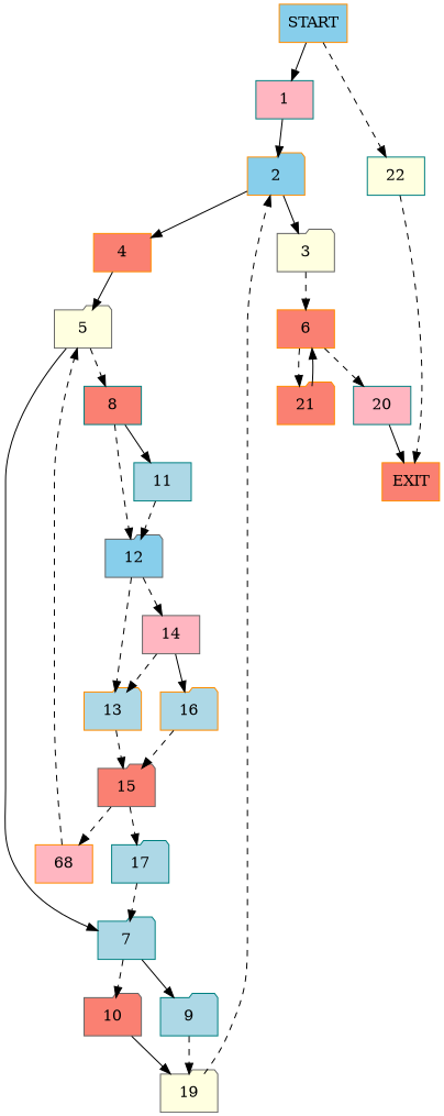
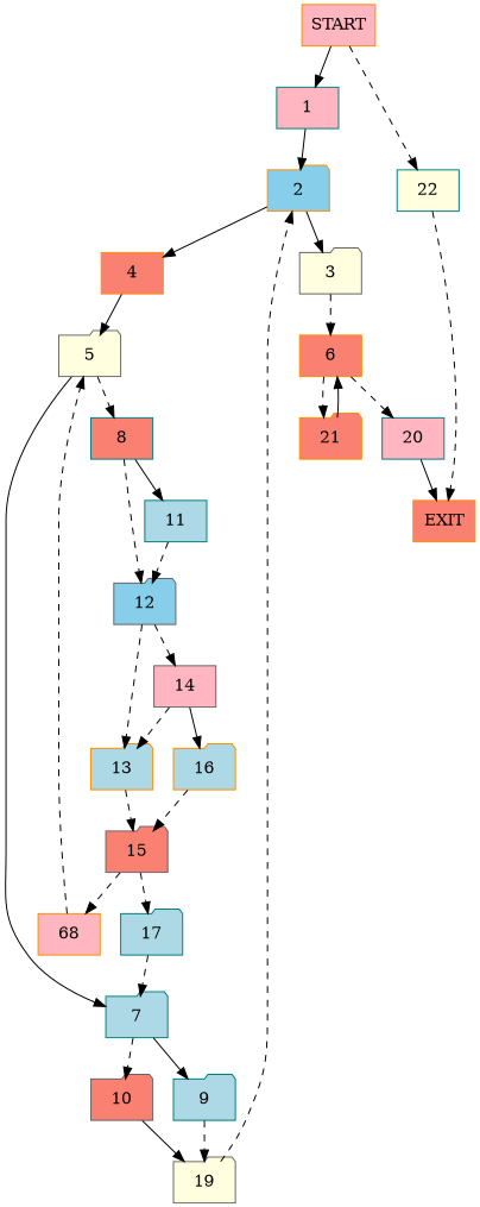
  digraph {
    node [color=darkorange fillcolor=salmon shape=folder style=filled]
    edge [style=dashed]
-   n1 [fillcolor=skyblue label=START shape=box]
+   n1 [fillcolor=lightpink label=START shape=box]
    1 [color=teal fillcolor=lightpink shape=box]
    22 [color=teal fillcolor=lightyellow shape=box]
    2 [fillcolor=skyblue]
    n5 [label=EXIT shape=box]
    3 [color=gray40 fillcolor=lightyellow]
    4 [shape=box]
    6 [shape=box]
    5 [color=gray40 fillcolor=lightyellow]
    20 [color=teal fillcolor=lightpink shape=box]
    21
    7 [color=teal fillcolor=lightblue]
    8 [color=teal shape=box]
    9 [color=teal fillcolor=lightblue]
    10 [color=gray40]
    11 [color=teal fillcolor=lightblue shape=box]
    12 [color=gray40 fillcolor=skyblue]
    19 [color=gray40 fillcolor=lightyellow]
    13 [fillcolor=lightblue]
    14 [color=gray40 fillcolor=lightpink shape=box]
    15 [color=gray40]
    16 [fillcolor=lightblue]
    17 [color=teal fillcolor=lightblue]
    n24 [fillcolor=lightpink label=68 shape=box]
    n1 -> 1 [style=solid]
    n1 -> 22
    1 -> 2 [style=solid]
    22 -> n5
    2 -> 3 [style=solid]
    2 -> 4 [style=solid]
    3 -> 6
    4 -> 5 [style=solid]
    6 -> 20
    6 -> 21
    5 -> 7 [style=solid]
    5 -> 8
    20 -> n5 [style=solid]
    21 -> 6 [style=solid]
    7 -> 9 [style=solid]
    7 -> 10
    8 -> 11 [style=solid]
    8 -> 12
    9 -> 19
    10 -> 19 [style=solid]
    11 -> 12
    12 -> 13
    12 -> 14
    19 -> 2
    13 -> 15
    14 -> 13
    14 -> 16 [style=solid]
    15 -> 17
    15 -> n24
    16 -> 15
    17 -> 7
    n24 -> 5
  }
